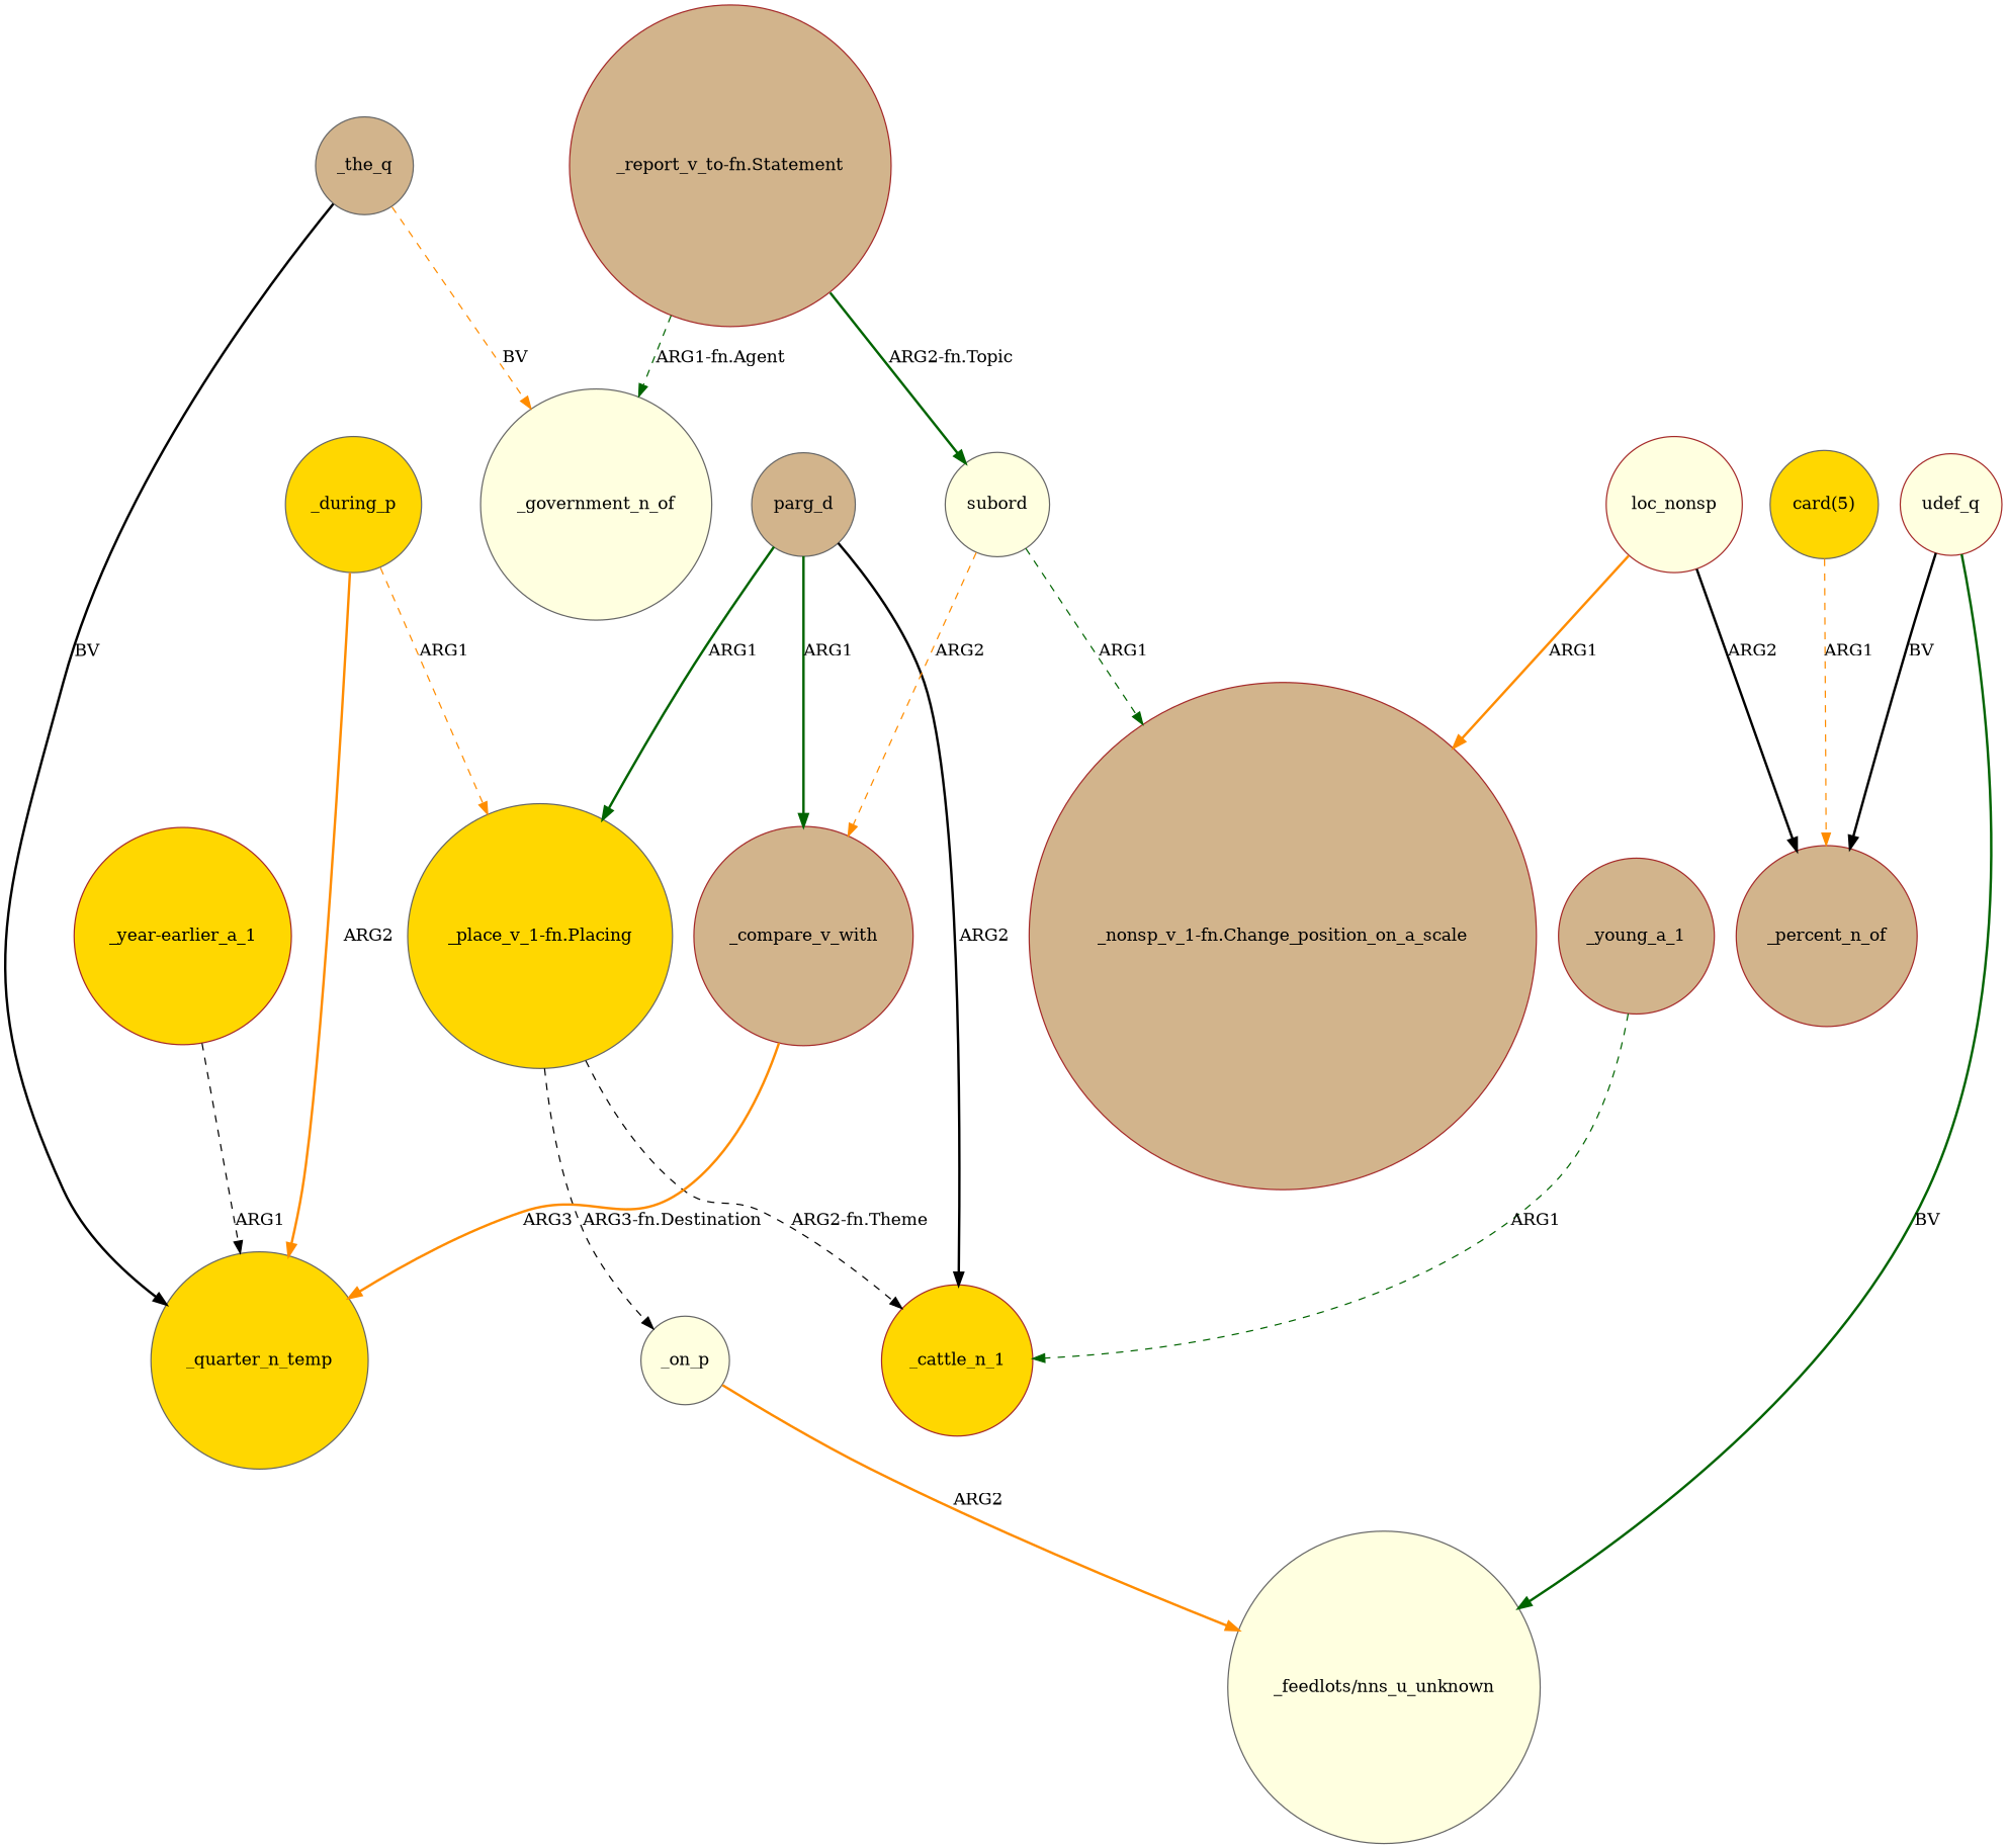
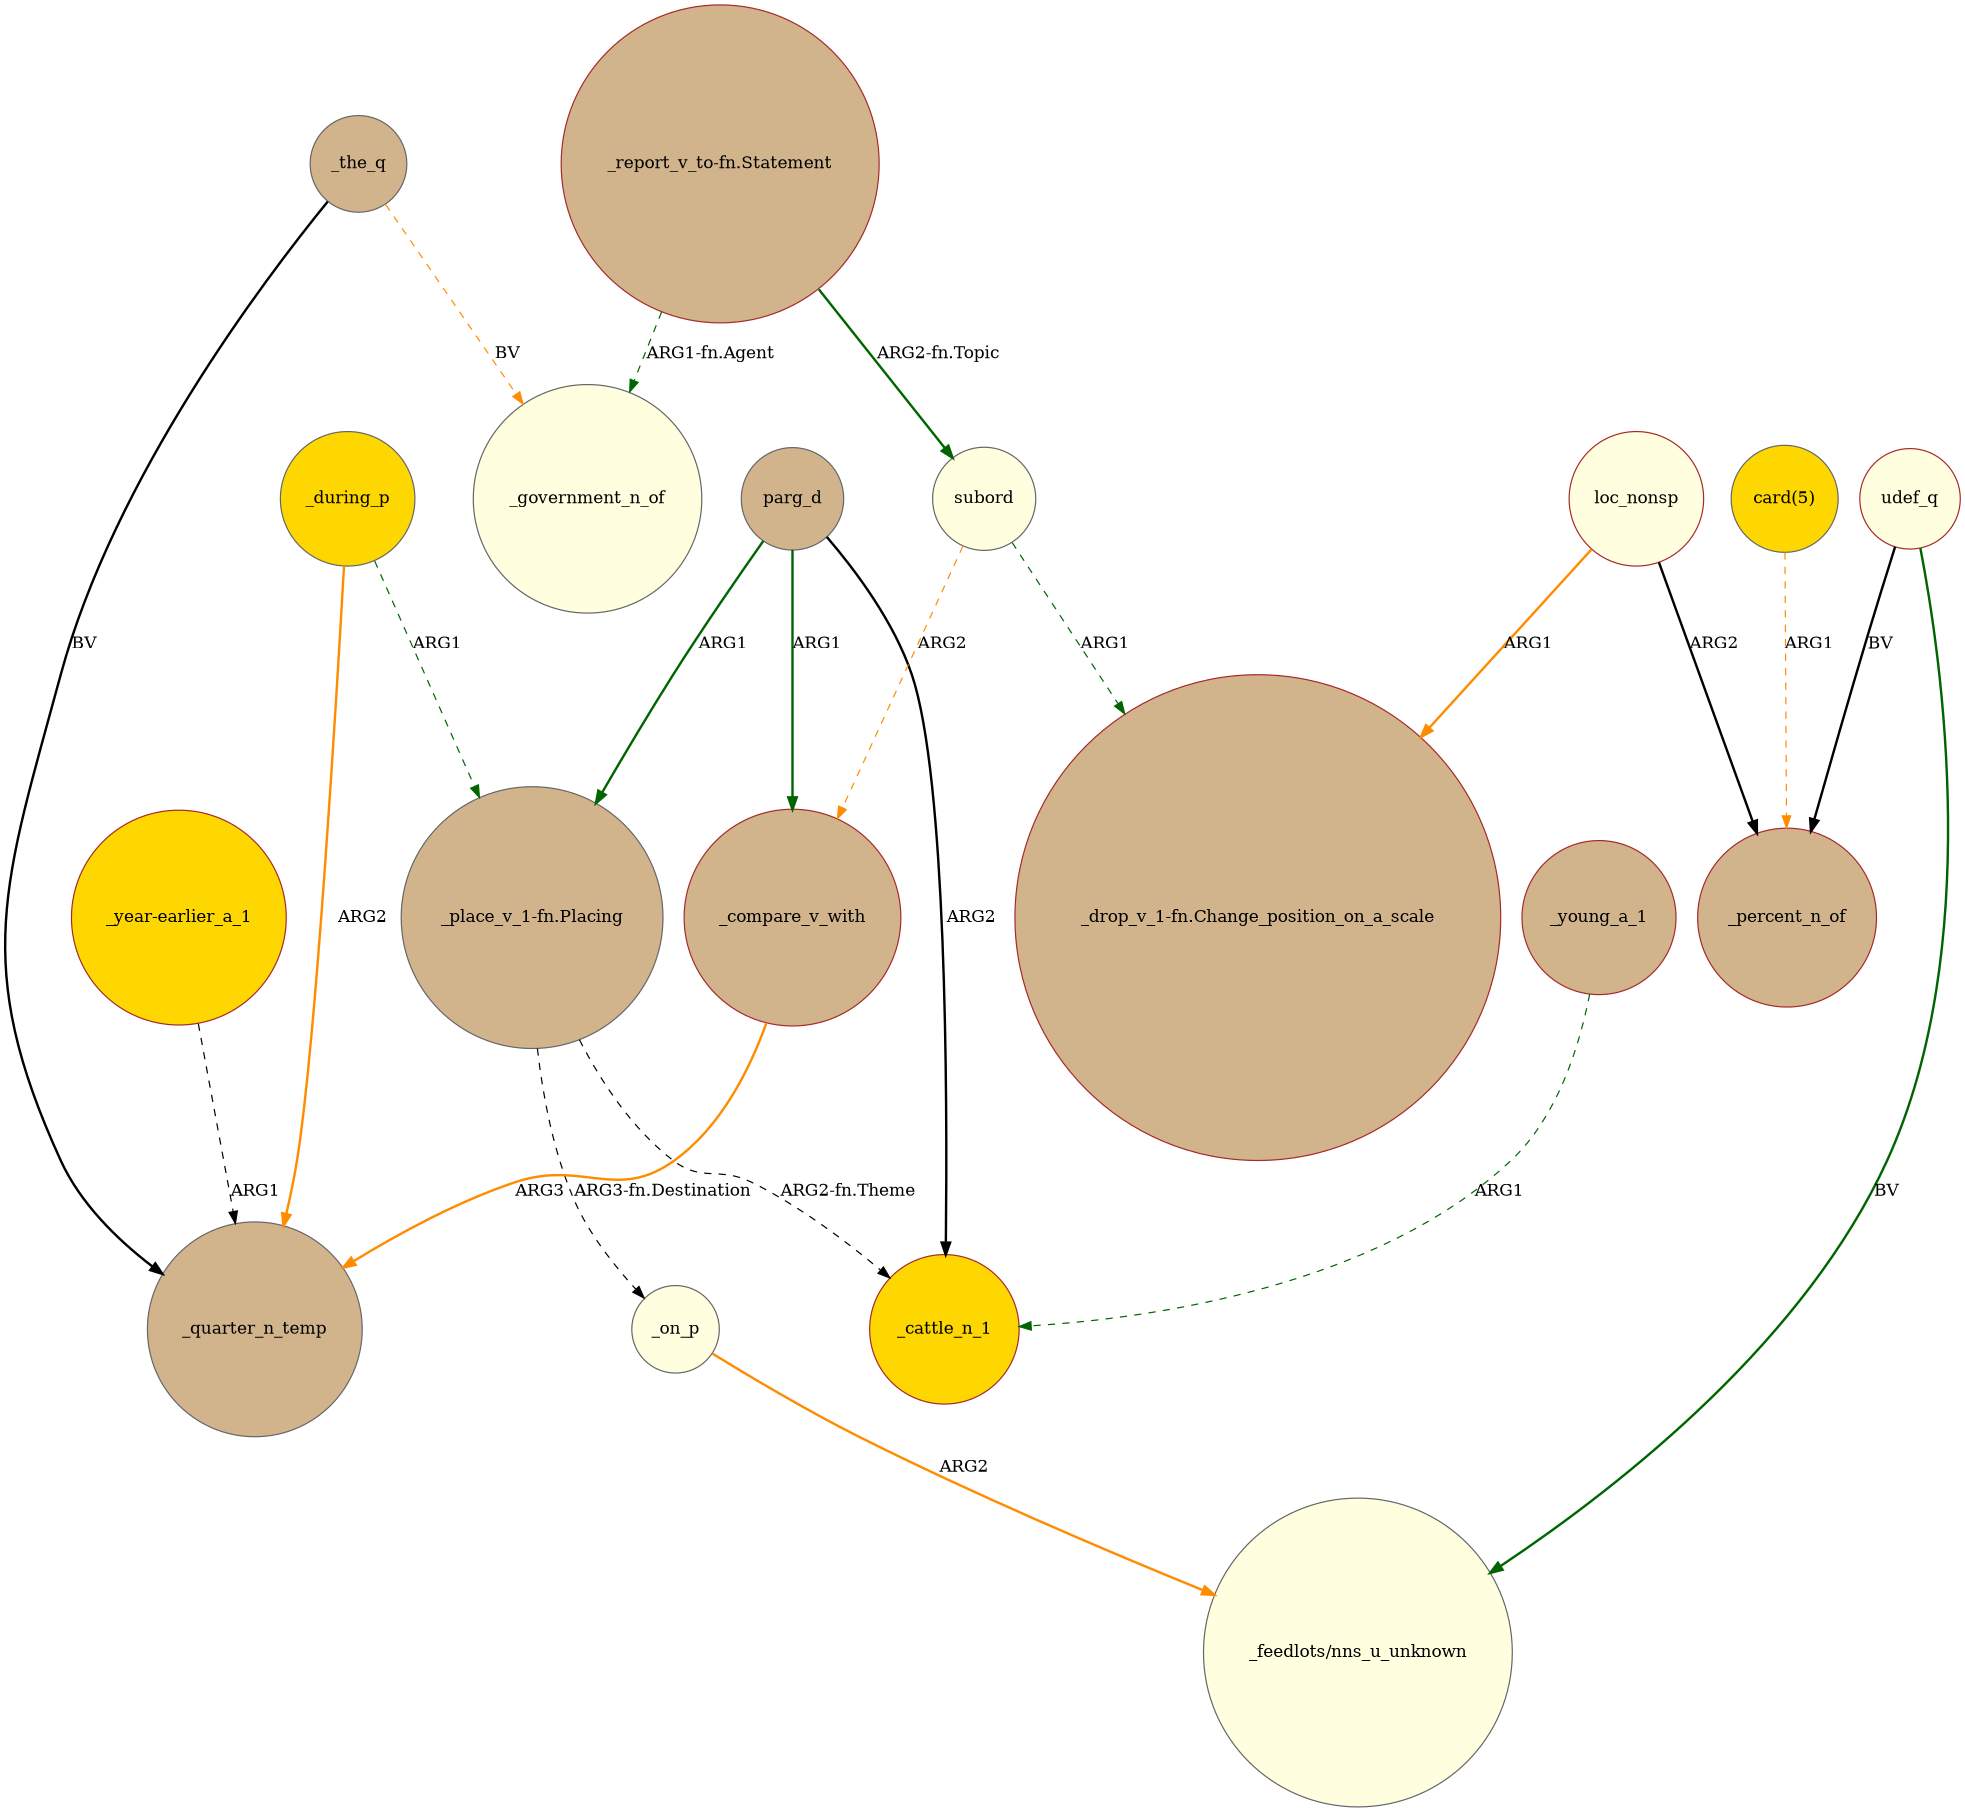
  digraph {
    node [color=gray40 fillcolor=tan shape=circle style=filled]
    edge [color=darkgreen style=bold]
-   "_drop_v_1-fn.Change_position_on_a_scale" [color=brown label="_nonsp_v_1-fn.Change_position_on_a_scale"]
+   "_drop_v_1-fn.Change_position_on_a_scale" [color=brown]
    _cattle_n_1 [color=brown fillcolor=gold]
    parg_d
-   "_place_v_1-fn.Placing" [fillcolor=gold]
+   "_place_v_1-fn.Placing"
    _compare_v_with [color=brown]
    _on_p [fillcolor=lightyellow]
-   _quarter_n_temp [fillcolor=gold]
+   _quarter_n_temp
    "_feedlots/nns_u_unknown" [fillcolor=lightyellow]
    "_year-earlier_a_1" [color=brown fillcolor=gold]
    "_report_v_to-fn.Statement" [color=brown]
    _government_n_of [fillcolor=lightyellow]
    subord [fillcolor=lightyellow]
    udef_q [color=brown fillcolor=lightyellow]
    _percent_n_of [color=brown]
    _the_q
    loc_nonsp [color=brown fillcolor=lightyellow]
    _young_a_1 [color=brown]
    _during_p [fillcolor=gold]
    "card(5)" [fillcolor=gold]
    parg_d -> _cattle_n_1 [color=black label=ARG2]
    parg_d -> "_place_v_1-fn.Placing" [label=ARG1]
    parg_d -> _compare_v_with [label=ARG1]
    "_place_v_1-fn.Placing" -> _cattle_n_1 [color=black label="ARG2-fn.Theme" style=dashed]
    "_place_v_1-fn.Placing" -> _on_p [color=black label="ARG3-fn.Destination" style=dashed]
    _compare_v_with -> _quarter_n_temp [color=darkorange label=ARG3]
    _on_p -> "_feedlots/nns_u_unknown" [color=darkorange label=ARG2]
    "_year-earlier_a_1" -> _quarter_n_temp [color=black label=ARG1 style=dashed]
    "_report_v_to-fn.Statement" -> _government_n_of [label="ARG1-fn.Agent" style=dashed]
    "_report_v_to-fn.Statement" -> subord [label="ARG2-fn.Topic"]
    subord -> "_drop_v_1-fn.Change_position_on_a_scale" [label=ARG1 style=dashed]
    subord -> _compare_v_with [color=darkorange label=ARG2 style=dashed]
    udef_q -> "_feedlots/nns_u_unknown" [label=BV]
    udef_q -> _percent_n_of [color=black label=BV]
    _the_q -> _quarter_n_temp [color=black label=BV]
    _the_q -> _government_n_of [color=darkorange label=BV style=dashed]
    loc_nonsp -> "_drop_v_1-fn.Change_position_on_a_scale" [color=darkorange label=ARG1]
    loc_nonsp -> _percent_n_of [color=black label=ARG2]
    _young_a_1 -> _cattle_n_1 [label=ARG1 style=dashed]
-   _during_p -> "_place_v_1-fn.Placing" [color=darkorange label=ARG1 style=dashed]
+   _during_p -> "_place_v_1-fn.Placing" [label=ARG1 style=dashed]
    _during_p -> _quarter_n_temp [color=darkorange label=ARG2]
    "card(5)" -> _percent_n_of [color=darkorange label=ARG1 style=dashed]
  }
